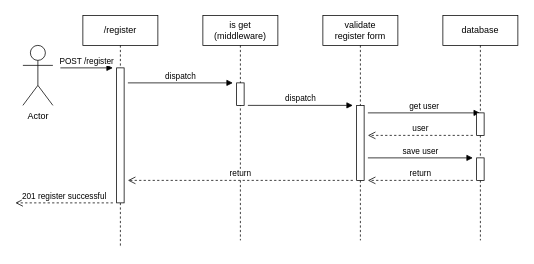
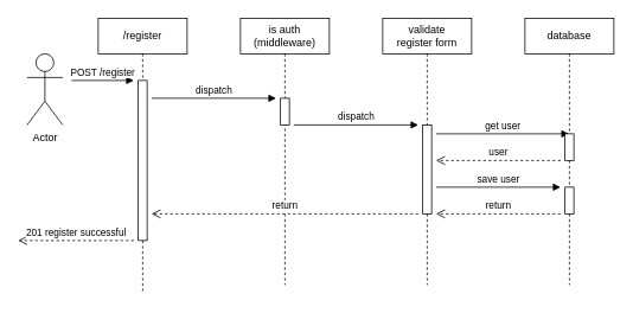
  <mxCell id="0" />
  <mxCell id="1" parent="0" />
  <mxCell id="2" value="Actor" style="shape=umlActor;verticalLabelPosition=bottom;verticalAlign=top;html=1;outlineConnect=0;" vertex="1" parent="1"><mxGeometry x="30" y="60" width="40" height="80" as="geometry" /></mxCell>
  <mxCell id="3" value="/register" style="shape=umlLifeline;perimeter=lifelinePerimeter;whiteSpace=wrap;html=1;container=1;collapsible=0;recursiveResize=0;outlineConnect=0;" vertex="1" parent="1"><mxGeometry x="110" width="100" height="310" as="geometry" y="20" /></mxCell>
  <mxCell id="4" value="" style="html=1;points=[];perimeter=orthogonalPerimeter;" vertex="1" parent="3"><mxGeometry x="45" y="70" width="10" height="180" as="geometry" /></mxCell>
  <mxCell id="5" value="dispatch" style="html=1;verticalAlign=bottom;endArrow=block;" edge="1" parent="3"><mxGeometry width="80" relative="1" as="geometry"><mxPoint x="60" y="90" as="sourcePoint" /><mxPoint x="200" y="90" as="targetPoint" /></mxGeometry></mxCell>
  <mxCell id="6" value="POST /register" style="html=1;verticalAlign=bottom;endArrow=block;" edge="1" parent="1"><mxGeometry width="80" relative="1" as="geometry"><mxPoint x="80" y="90" as="sourcePoint" /><mxPoint x="150" y="90" as="targetPoint" /></mxGeometry></mxCell>
- <mxCell id="7" value="&lt;div&gt;is get&lt;/div&gt;&lt;div&gt;(middleware)&lt;br&gt;&lt;/div&gt;" style="shape=umlLifeline;perimeter=lifelinePerimeter;whiteSpace=wrap;html=1;container=1;collapsible=0;recursiveResize=0;outlineConnect=0;" vertex="1" parent="1"><mxGeometry x="270" width="100" height="300" as="geometry" y="20" /></mxCell>
+ <mxCell id="7" value="&lt;div&gt;is auth&lt;/div&gt;&lt;div&gt;(middleware)&lt;br&gt;&lt;/div&gt;" style="shape=umlLifeline;perimeter=lifelinePerimeter;whiteSpace=wrap;html=1;container=1;collapsible=0;recursiveResize=0;outlineConnect=0;" vertex="1" parent="1"><mxGeometry x="270" width="100" height="300" as="geometry" y="20" /></mxCell>
  <mxCell id="8" value="" style="html=1;points=[];perimeter=orthogonalPerimeter;" vertex="1" parent="7"><mxGeometry x="45" y="90" width="10" height="30" as="geometry" /></mxCell>
  <mxCell id="9" value="dispatch" style="html=1;verticalAlign=bottom;endArrow=block;" edge="1" parent="7"><mxGeometry width="80" relative="1" as="geometry"><mxPoint x="60" y="120" as="sourcePoint" /><mxPoint x="200" y="120" as="targetPoint" /></mxGeometry></mxCell>
  <mxCell id="10" value="&lt;div&gt;validate &lt;br&gt;&lt;/div&gt;&lt;div&gt;register form&lt;br&gt;&lt;/div&gt;" style="shape=umlLifeline;perimeter=lifelinePerimeter;whiteSpace=wrap;html=1;container=1;collapsible=0;recursiveResize=0;outlineConnect=0;" vertex="1" parent="1"><mxGeometry x="430" width="100" height="300" as="geometry" y="20" /></mxCell>
  <mxCell id="11" value="" style="html=1;points=[];perimeter=orthogonalPerimeter;" vertex="1" parent="10"><mxGeometry x="45" y="120" width="10" height="100" as="geometry" /></mxCell>
  <mxCell id="12" value="get user" style="html=1;verticalAlign=bottom;endArrow=block;" edge="1" parent="10" target="14"><mxGeometry width="80" relative="1" as="geometry"><mxPoint x="60" y="130" as="sourcePoint" /><mxPoint x="140" y="130" as="targetPoint" /></mxGeometry></mxCell>
  <mxCell id="13" value="save user" style="html=1;verticalAlign=bottom;endArrow=block;" edge="1" parent="10"><mxGeometry width="80" relative="1" as="geometry"><mxPoint x="60" y="190" as="sourcePoint" /><mxPoint x="200" y="190" as="targetPoint" /></mxGeometry></mxCell>
  <mxCell id="14" value="database" style="shape=umlLifeline;perimeter=lifelinePerimeter;whiteSpace=wrap;html=1;container=1;collapsible=0;recursiveResize=0;outlineConnect=0;" vertex="1" parent="1"><mxGeometry x="590" width="100" height="300" as="geometry" y="20" /></mxCell>
  <mxCell id="15" value="" style="html=1;points=[];perimeter=orthogonalPerimeter;" vertex="1" parent="14"><mxGeometry x="45" y="130" width="10" height="30" as="geometry" /></mxCell>
  <mxCell id="16" value="" style="html=1;points=[];perimeter=orthogonalPerimeter;" vertex="1" parent="14"><mxGeometry x="45" y="190" width="10" height="30" as="geometry" /></mxCell>
  <mxCell id="17" value="user" style="html=1;verticalAlign=bottom;endArrow=open;dashed=1;endSize=8;" edge="1" parent="1"><mxGeometry relative="1" as="geometry"><mxPoint x="630" y="180" as="sourcePoint" /><mxPoint x="490" y="180" as="targetPoint" /></mxGeometry></mxCell>
  <mxCell id="18" value="return" style="html=1;verticalAlign=bottom;endArrow=open;dashed=1;endSize=8;" edge="1" parent="1"><mxGeometry relative="1" as="geometry"><mxPoint x="630" y="240" as="sourcePoint" /><mxPoint x="490" y="240" as="targetPoint" /></mxGeometry></mxCell>
  <mxCell id="19" value="return" style="html=1;verticalAlign=bottom;endArrow=open;dashed=1;endSize=8;" edge="1" parent="1"><mxGeometry relative="1" as="geometry"><mxPoint x="470" y="240" as="sourcePoint" /><mxPoint x="170" y="240" as="targetPoint" /></mxGeometry></mxCell>
  <mxCell id="20" value="201 register successful" style="html=1;verticalAlign=bottom;endArrow=open;dashed=1;endSize=8;" edge="1" parent="1"><mxGeometry relative="1" as="geometry"><mxPoint x="150" y="270" as="sourcePoint" /><mxPoint x="20" y="270" as="targetPoint" /></mxGeometry></mxCell>
